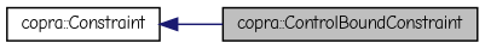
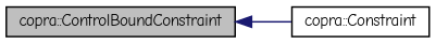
  digraph {
    rankdir=LR
    fontname="Comic Neue"
    node [color=black fontname="Comic Neue" fontsize=10 shape=record style=filled]
    n1 [fillcolor=grey75 fontcolor=black height=0.2 label="copra::ControlBoundConstraint" width=0.4]
    n2 [fillcolor=white height=0.2 label="copra::Constraint" width=0.4]
-   n2 -> n1 [color=midnightblue dir=back fontname="Comic Neue" fontsize=10 labelfontname=Helvetica labelfontsize=10 style=solid]
+   n1 -> n2 [color=midnightblue dir=back fontname="Comic Neue" fontsize=10 labelfontname=Helvetica labelfontsize=10 style=solid]
  }
